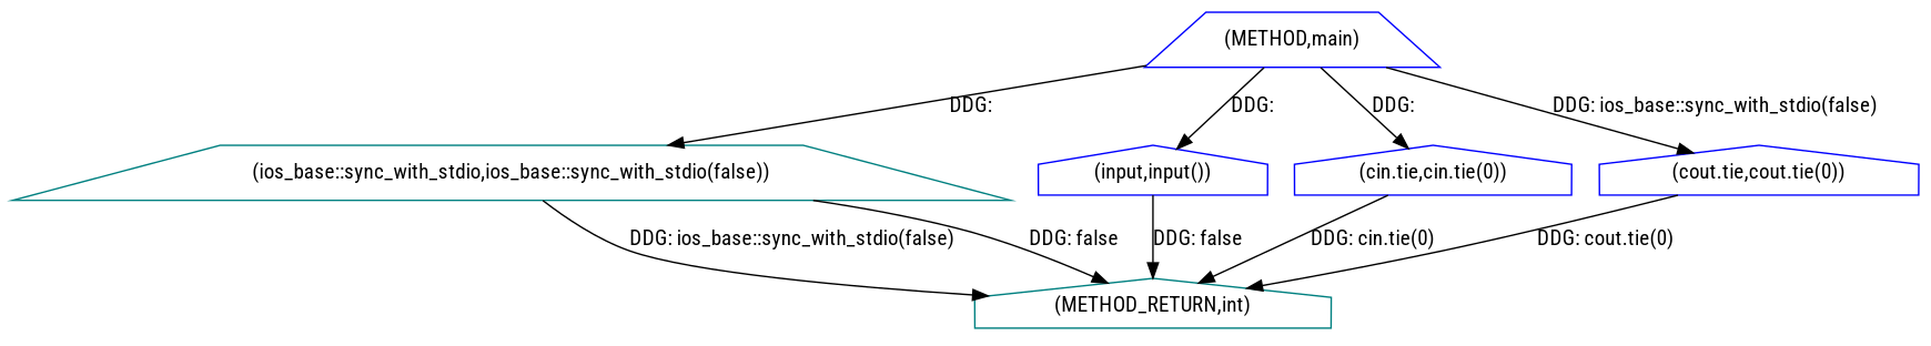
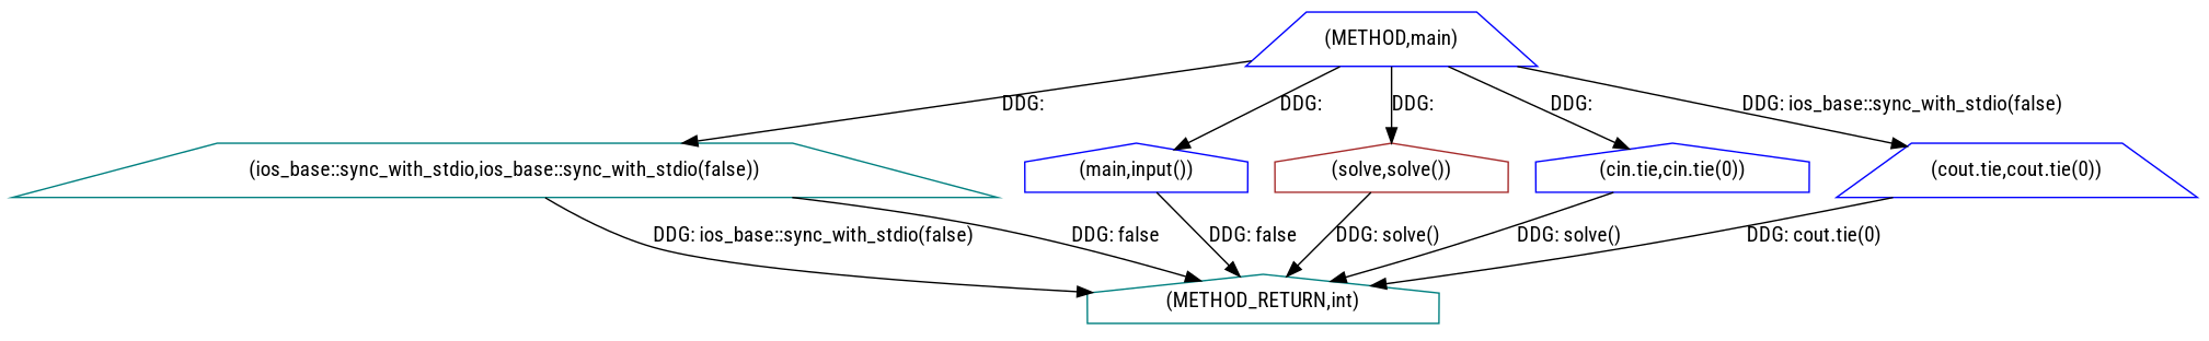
  digraph {
    fontname="Roboto Condensed"
    node [color=blue fontname="Roboto Condensed" shape=house]
    edge [fontname="Roboto Condensed"]
    n1 [label="(METHOD,main)" shape=trapezium]
    n2 [color=teal label="(ios_base::sync_with_stdio,ios_base::sync_with_stdio(false))" shape=trapezium]
-   n3 [label="(input,input())"]
+   n3 [label="(main,input())"]
+   n4 [color=brown label="(solve,solve())"]
    n5 [label="(cin.tie,cin.tie(0))"]
-   n6 [label="(cout.tie,cout.tie(0))"]
+   n6 [label="(cout.tie,cout.tie(0))" shape=trapezium]
    n7 [color=teal label="(METHOD_RETURN,int)"]
    n1 -> n2 [label="DDG: "]
    n1 -> n3 [label="DDG: "]
+   n1 -> n4 [label="DDG: "]
    n1 -> n5 [label="DDG: "]
    n1 -> n6 [label="DDG: ios_base::sync_with_stdio(false)"]
    n2 -> n7 [label="DDG: ios_base::sync_with_stdio(false)"]
    n2 -> n7 [label="DDG: false"]
    n3 -> n7 [label="DDG: false"]
-   n5 -> n7 [label="DDG: cin.tie(0)"]
+   n4 -> n7 [label="DDG: solve()"]
+   n5 -> n7 [label="DDG: solve()"]
    n6 -> n7 [label="DDG: cout.tie(0)"]
  }
